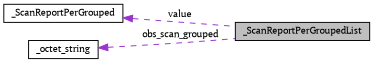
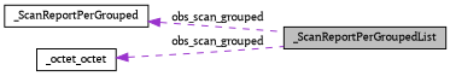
  digraph {
    fontname="PT Serif"
    rankdir=LR
    node [color=black fillcolor=white fontname="PT Serif" fontsize=10 shape=record style=filled]
    edge [color=darkorchid3 dir=back fontname="PT Serif" fontsize=10 labelfontname=Helvetica labelfontsize=10 style=dashed]
    n1 [fillcolor=grey75 fontcolor=black height=0.2 label=_ScanReportPerGroupedList width=0.4]
    n2 [height=0.2 label=_ScanReportPerGrouped width=0.4]
-   n3 [height=0.2 label=_octet_string width=0.4]
-   n2 -> n1 [label=" value"]
+   n3 [height=0.2 label=_octet_octet width=0.4]
+   n2 -> n1 [label=" obs_scan_grouped"]
    n3 -> n1 [label=" obs_scan_grouped"]
  }
